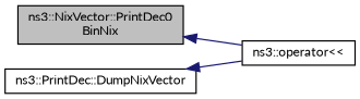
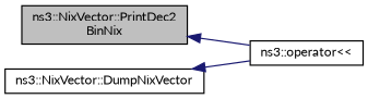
  digraph {
    fontname=Lato
    rankdir=LR
    node [color=black fillcolor=white fontname=Lato fontsize=10 shape=record style=filled]
    edge [color=midnightblue dir=back fontname=Lato fontsize=10 labelfontname=Helvetica labelfontsize=10 style=solid]
-   n1 [fillcolor=grey75 fontcolor=black height=0.2 label="ns3::NixVector::PrintDec0\lBinNix" width=0.4]
+   n1 [fillcolor=grey75 fontcolor=black height=0.2 label="ns3::NixVector::PrintDec2\lBinNix" width=0.4]
    n2 [height=0.2 label="ns3::operator\<\<" width=0.4]
-   n3 [height=0.2 label="ns3::PrintDec::DumpNixVector" width=0.4]
+   n3 [height=0.2 label="ns3::NixVector::DumpNixVector" width=0.4]
    n1 -> n2
    n3 -> n2
  }
